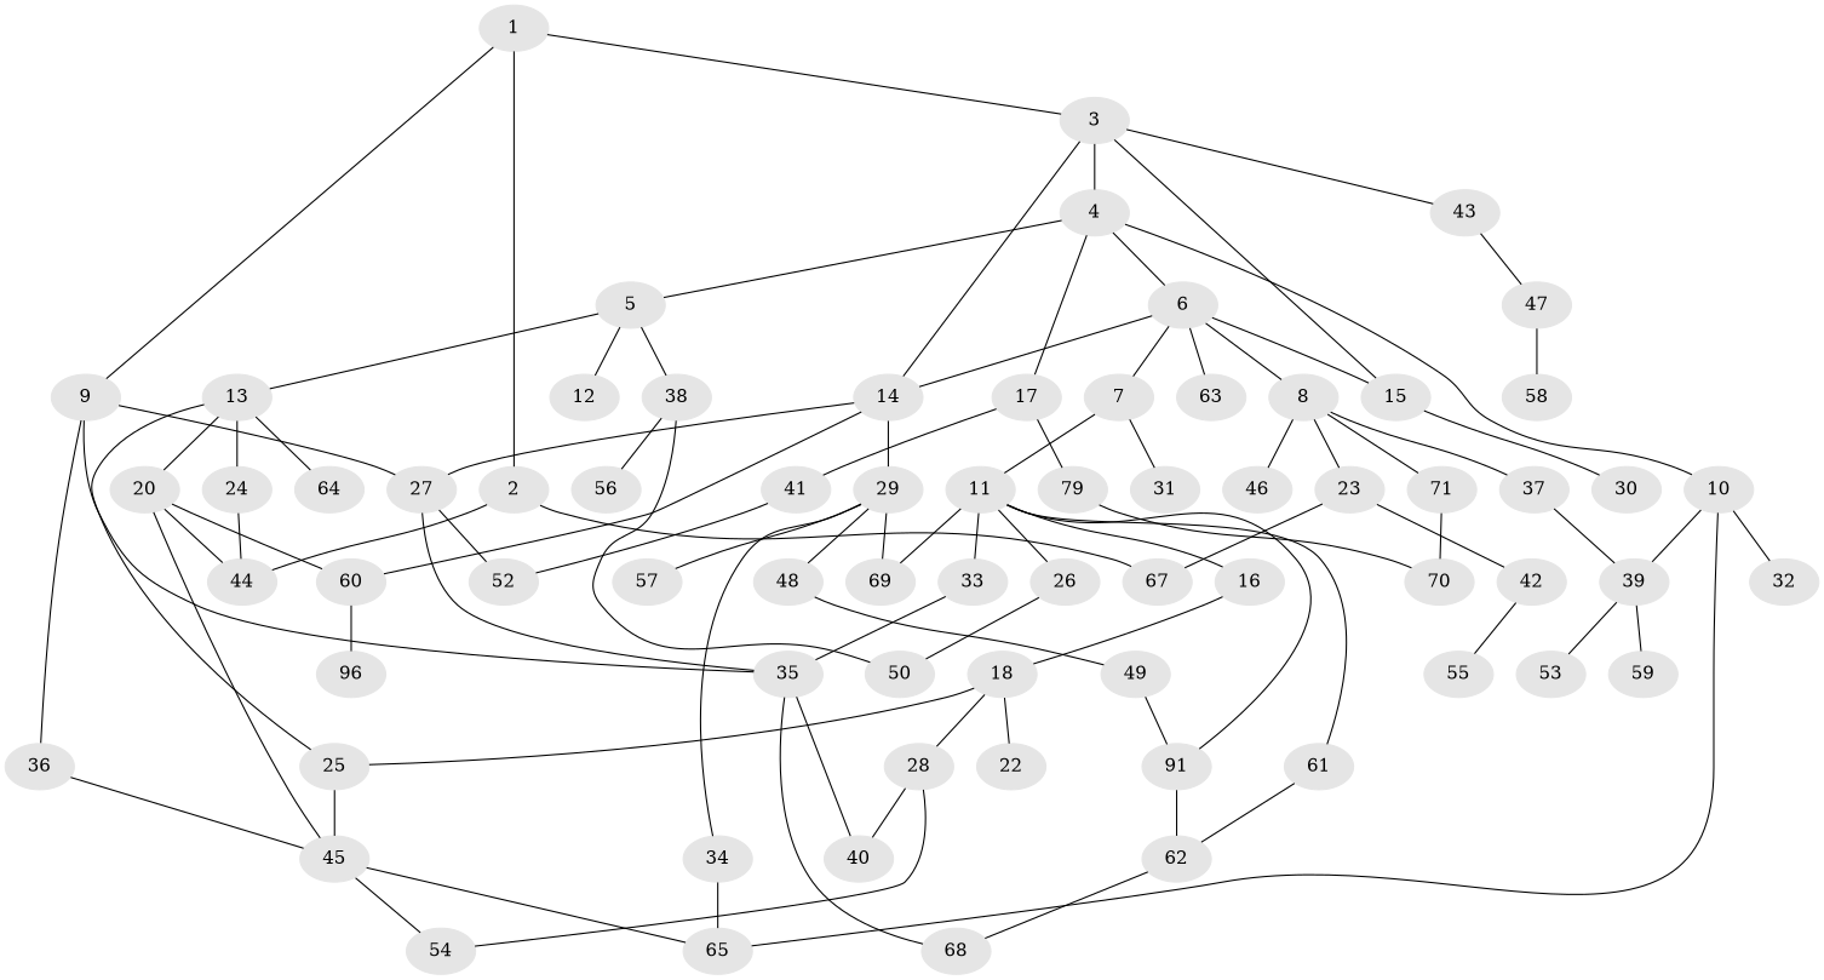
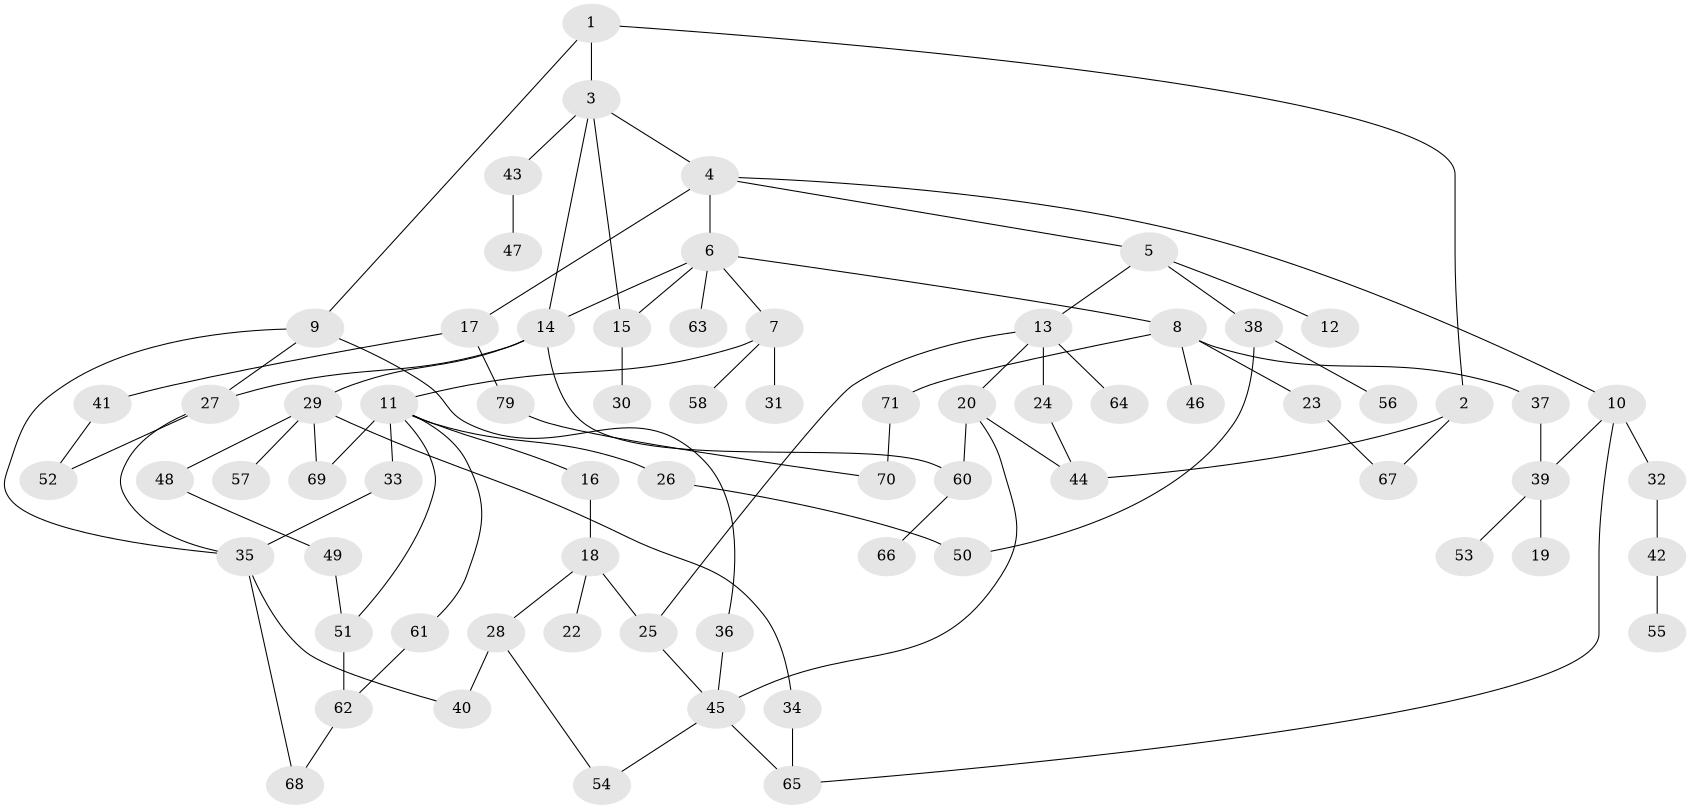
  graph {
    node [color=gray90 style=filled]
    1
    2
    3
    9
    44
    67
    4
    14
    15
    43
    27
    35
    36
    5
    6
    10
    17
    29
    60
    30
    47
    12
    13
    38
    7
    8
    63
    32
    39
    65
    n31 [label=79]
    41
    20
    24
    25
    64
    50
    56
    11
    31
    n41 [label=71]
    23
    37
    46
    16
    26
    33
-   51 [label=91]
+   51
    61
    69
    70
    52
    40
    68
    45
    42
    53
-   59
+   59 [label=19]
    18
    62
    34
    48
    57
-   66 [label=96]
+   66
    22
    28
    54
    49
    55
    58
    1 -- 2
    1 -- 3
    1 -- 9
    2 -- 44
    2 -- 67
    3 -- 4
    3 -- 14
    3 -- 15
    3 -- 43
    9 -- 27
    9 -- 35
    9 -- 36
    4 -- 5
    4 -- 6
    4 -- 10
    4 -- 17
    14 -- 27
    14 -- 29
    14 -- 60
    15 -- 30
    43 -- 47
    27 -- 35
    27 -- 52
    35 -- 40
    35 -- 68
    36 -- 45
    5 -- 12
    5 -- 13
    5 -- 38
    6 -- 14
    6 -- 15
    6 -- 7
    6 -- 8
    6 -- 63
    10 -- 32
    10 -- 39
    10 -- 65
    17 -- n31
    17 -- 41
    29 -- 69
    29 -- 34
    29 -- 48
    29 -- 57
    60 -- 66
-   47 -- 58
+   7 -- 58
    13 -- 20
    13 -- 24
    13 -- 25
    13 -- 64
    38 -- 50
    38 -- 56
    7 -- 11
    7 -- 31
    8 -- n41
    8 -- 23
    8 -- 37
    8 -- 46
-   23 -- 42
+   32 -- 42
    39 -- 53
    39 -- 59
    n31 -- 70
    41 -- 52
    20 -- 44
    20 -- 60
    20 -- 45
    24 -- 44
    25 -- 45
    11 -- 16
    11 -- 26
    11 -- 33
    11 -- 51
    11 -- 61
    11 -- 69
    n41 -- 70
    23 -- 67
    37 -- 39
    16 -- 18
    26 -- 50
    33 -- 35
    51 -- 62
    61 -- 62
    45 -- 65
    45 -- 54
    42 -- 55
    18 -- 25
    18 -- 22
    18 -- 28
    62 -- 68
    34 -- 65
    48 -- 49
    28 -- 40
    28 -- 54
    49 -- 51
  }
